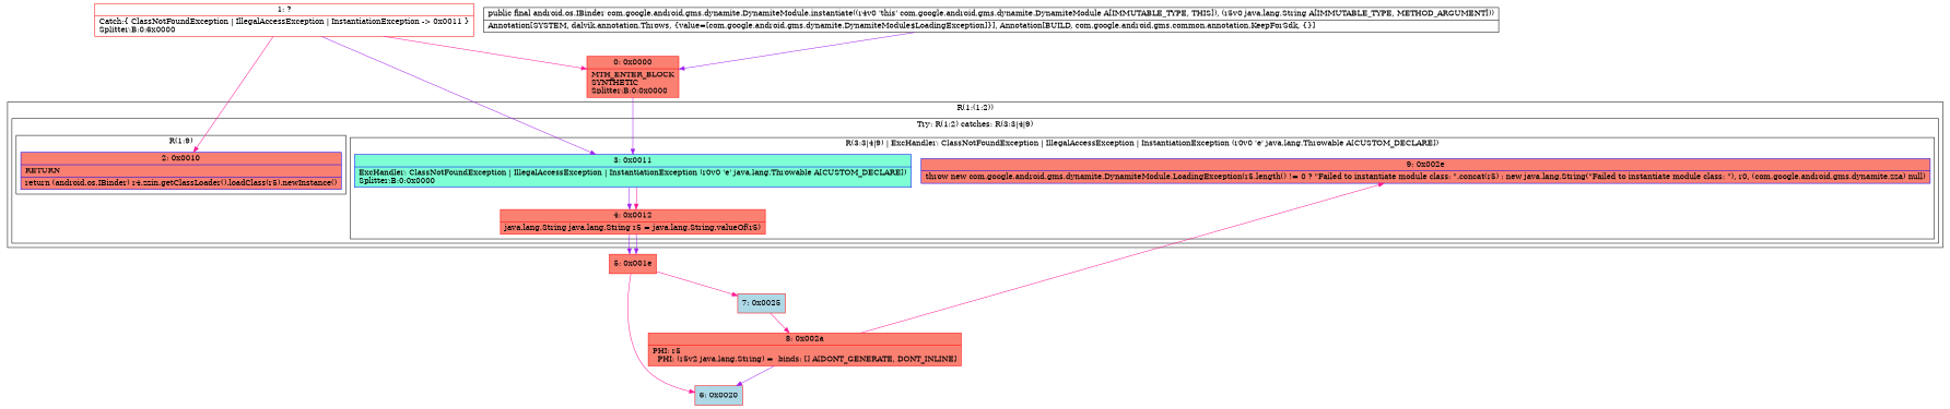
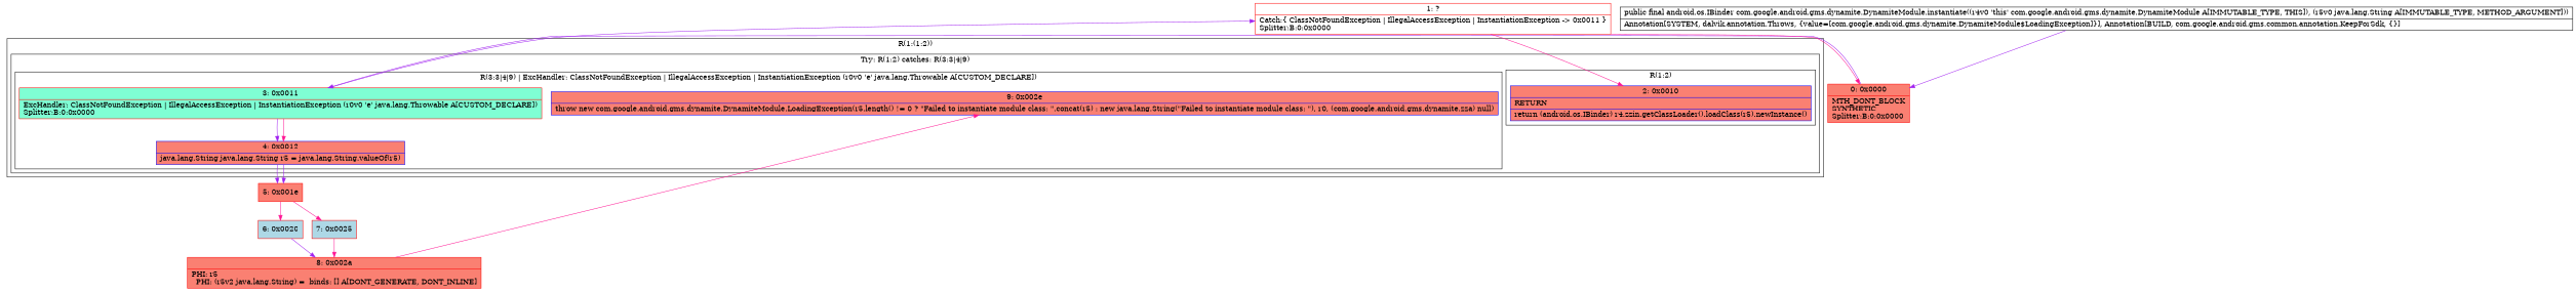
  digraph {
    fontname="DejaVu Serif"
    node [color=red fillcolor=salmon fontname="DejaVu Serif" shape=record style=filled]
    edge [color=purple fontname="DejaVu Serif"]
    n1 [color=blue label="{2\:\ 0x0010|RETURN\l|return (android.os.IBinder) r4.zzin.getClassLoader().loadClass(r5).newInstance()\l}"]
-   n2 [color=blue fillcolor=aquamarine label="{3\:\ 0x0011|ExcHandler: ClassNotFoundException \| IllegalAccessException \| InstantiationException (r0v0 'e' java.lang.Throwable A[CUSTOM_DECLARE])\lSplitter:B:0:0x0000\l}"]
-   n3 [label="{4\:\ 0x0012|java.lang.String java.lang.String r5 = java.lang.String.valueOf(r5)\l}"]
+   n2 [fillcolor=aquamarine label="{3\:\ 0x0011|ExcHandler: ClassNotFoundException \| IllegalAccessException \| InstantiationException (r0v0 'e' java.lang.Throwable A[CUSTOM_DECLARE])\lSplitter:B:0:0x0000\l}"]
+   n3 [color=blue label="{4\:\ 0x0012|java.lang.String java.lang.String r5 = java.lang.String.valueOf(r5)\l}"]
    n4 [color=blue label="{9\:\ 0x002e|throw new com.google.android.gms.dynamite.DynamiteModule.LoadingException(r5.length() != 0 ? \"Failed to instantiate module class: \".concat(r5) : new java.lang.String(\"Failed to instantiate module class: \"), r0, (com.google.android.gms.dynamite.zza) null)\l}"]
    n5 [label="{5\:\ 0x001e}"]
    n6 [fillcolor=lightblue label="{6\:\ 0x0020}"]
    n7 [fillcolor=lightblue label="{7\:\ 0x0025}"]
-   n8 [label="{0\:\ 0x0000|MTH_ENTER_BLOCK\lSYNTHETIC\lSplitter:B:0:0x0000\l}"]
-   n9 [fillcolor=white label="{1\:\ ?|Catch:\{ ClassNotFoundException \| IllegalAccessException \| InstantiationException \-\> 0x0011 \}\lSplitter:B:0:6x0000\l}"]
+   n8 [label="{0\:\ 0x0000|MTH_DONT_BLOCK\lSYNTHETIC\lSplitter:B:0:0x0000\l}"]
+   n9 [fillcolor=white label="{1\:\ ?|Catch:\{ ClassNotFoundException \| IllegalAccessException \| InstantiationException \-\> 0x0011 \}\lSplitter:B:0:0x0000\l}"]
    n10 [label="{8\:\ 0x002a|PHI: r5 \l  PHI: (r5v2 java.lang.String) =  binds: [] A[DONT_GENERATE, DONT_INLINE]\l}"]
    n11 [fillcolor=white label="{public final android.os.IBinder com.google.android.gms.dynamite.DynamiteModule.instantiate((r4v0 'this' com.google.android.gms.dynamite.DynamiteModule A[IMMUTABLE_TYPE, THIS]), (r5v0 java.lang.String A[IMMUTABLE_TYPE, METHOD_ARGUMENT]))  | Annotation[SYSTEM, dalvik.annotation.Throws, \{value=[com.google.android.gms.dynamite.DynamiteModule$LoadingException]\}], Annotation[BUILD, com.google.android.gms.common.annotation.KeepForSdk, \{\}]\l}" color=""]
    subgraph cluster_1 {
      label="R(1:(1:2))"
      subgraph cluster_2 {
        label="Try: R(1:2) catches: R(3:3|4|9)"
        subgraph cluster_3 {
-         label="R(1:9)"
+         label="R(1:2)"
          n1
        }
        subgraph cluster_4 {
          label="R(3:3|4|9) | ExcHandler: ClassNotFoundException \| IllegalAccessException \| InstantiationException (r0v0 'e' java.lang.Throwable A[CUSTOM_DECLARE])\l"
          n2
          n3
          n4
        }
      }
    }
    subgraph cluster_5 {
      label="R(3:3|4|9) | ExcHandler: ClassNotFoundException \| IllegalAccessException \| InstantiationException (r0v0 'e' java.lang.Throwable A[CUSTOM_DECLARE])\l"
    }
    n2 -> n3
    n2 -> n3 [color=deeppink]
    n3 -> n5
    n3 -> n5
    n5 -> n6 [color=deeppink]
    n5 -> n7 [color=deeppink]
-   n10 -> n6
+   n6 -> n10
    n7 -> n10 [color=deeppink]
    n8 -> n2
    n9 -> n1 [color=deeppink]
-   n9 -> n2
+   n2 -> n9
    n9 -> n8 [color=deeppink]
    n10 -> n4 [color=deeppink]
    n11 -> n8
  }
